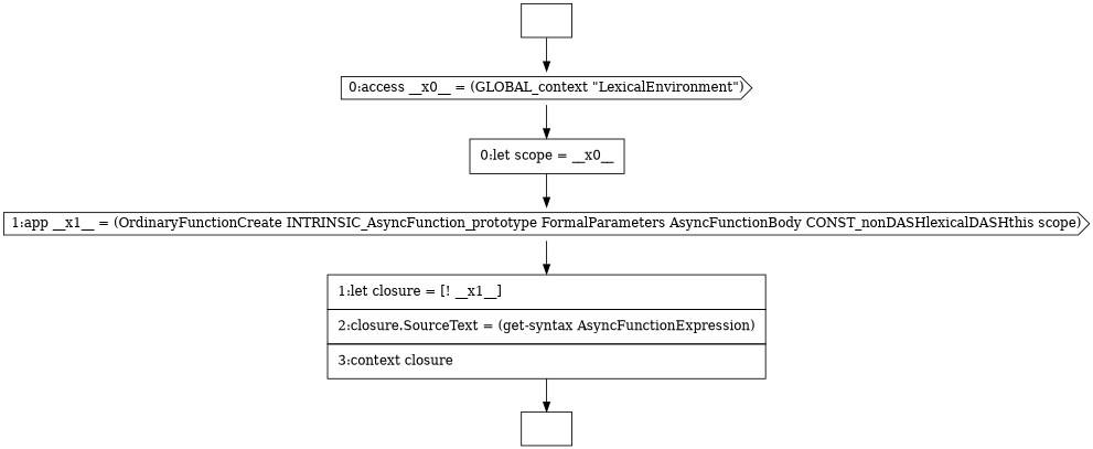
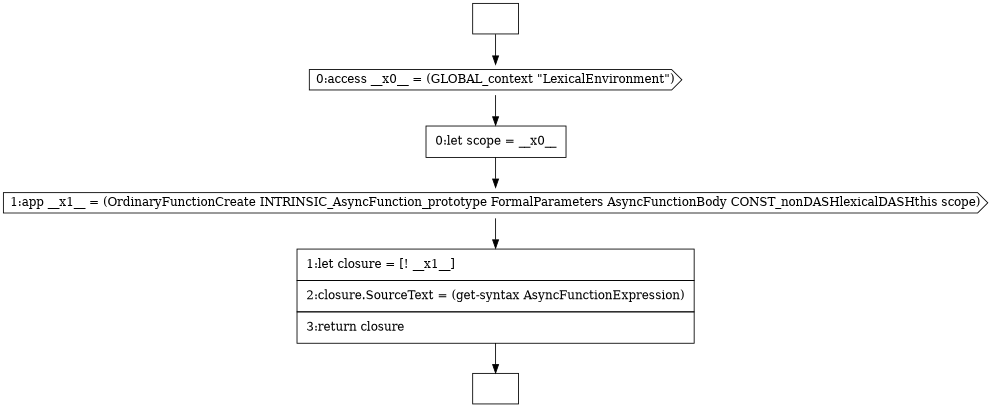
  digraph {
    node [color=black fillcolor=white shape=none style=filled]
    edge [color=black]
    n1 [label=<<font color="black">     <table border="0" cellborder="1" cellspacing="0" cellpadding="10">       <tr><td align="left">0:let scope = __x0__</td></tr>     </table>   </font>> margin=0]
    n2 [label=<<font color="black">1:app __x1__ = (OrdinaryFunctionCreate INTRINSIC_AsyncFunction_prototype FormalParameters AsyncFunctionBody CONST_nonDASHlexicalDASHthis scope)</font>> shape=cds]
-   n3 [label=<<font color="black">     <table border="0" cellborder="1" cellspacing="0" cellpadding="10">       <tr><td align="left">1:let closure = [! __x1__]</td></tr>       <tr><td align="left">2:closure.SourceText = (get-syntax AsyncFunctionExpression)</td></tr>       <tr><td align="left">3:context closure</td></tr>     </table>   </font>> margin=0]
+   n3 [label=<<font color="black">     <table border="0" cellborder="1" cellspacing="0" cellpadding="10">       <tr><td align="left">1:let closure = [! __x1__]</td></tr>       <tr><td align="left">2:closure.SourceText = (get-syntax AsyncFunctionExpression)</td></tr>       <tr><td align="left">3:return closure</td></tr>     </table>   </font>> margin=0]
    n4 [label=" " shape=box]
    n5 [label=" " shape=box]
    n6 [label=<<font color="black">0:access __x0__ = (GLOBAL_context &quot;LexicalEnvironment&quot;)</font>> shape=cds]
    n1 -> n2
    n2 -> n3
    n3 -> n4
    n5 -> n6
    n6 -> n1
  }
